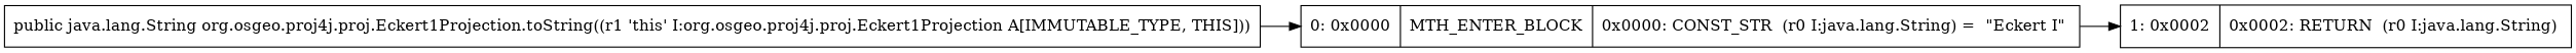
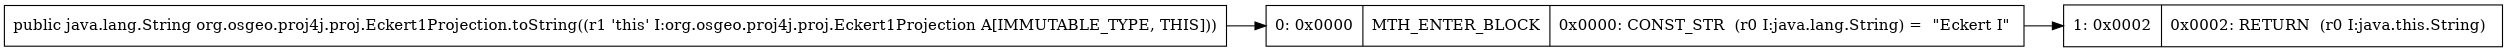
  digraph {
    rankdir=LR
    node [shape=record]
    n1 [label="{0\:\ 0x0000|MTH_ENTER_BLOCK\l|0x0000: CONST_STR  (r0 I:java.lang.String) =  \"Eckert I\" \l}"]
-   n2 [label="{1\:\ 0x0002|0x0002: RETURN  (r0 I:java.lang.String) \l}"]
+   n2 [label="{1\:\ 0x0002|0x0002: RETURN  (r0 I:java.this.String) \l}"]
    n3 [label="{public java.lang.String org.osgeo.proj4j.proj.Eckert1Projection.toString((r1 'this' I:org.osgeo.proj4j.proj.Eckert1Projection A[IMMUTABLE_TYPE, THIS])) }"]
    n1 -> n2
    n3 -> n1
  }
